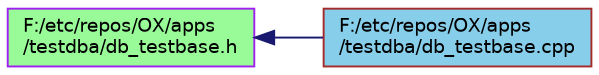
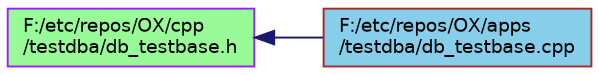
  digraph {
    rankdir=LR
    node [fontname=Helvetica fontsize=10 shape=record style=filled]
-   n1 [color=purple fillcolor=palegreen fontcolor=black height=0.2 label="F:/etc/repos/OX/apps\l/testdba/db_testbase.h" width=0.4]
+   n1 [color=purple fillcolor=palegreen fontcolor=black height=0.2 label="F:/etc/repos/OX/cpp\l/testdba/db_testbase.h" width=0.4]
    n2 [color=brown fillcolor=skyblue height=0.2 label="F:/etc/repos/OX/apps\l/testdba/db_testbase.cpp" width=0.4]
    n1 -> n2 [color=midnightblue dir=back fontname=Helvetica fontsize=10 labelfontname=Helvetica labelfontsize=10 style=solid]
  }
